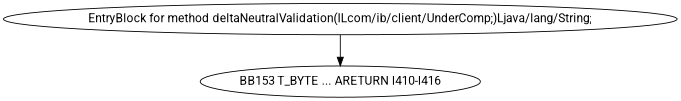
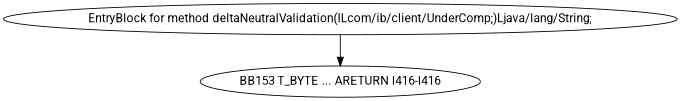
  digraph {
    fontname=Roboto
    node [fontname=Roboto]
-   n1 [label="BB153 T_BYTE ... ARETURN l410-l416"]
+   n1 [label="BB153 T_BYTE ... ARETURN l416-l416"]
    n2 [label="EntryBlock for method deltaNeutralValidation(ILcom/ib/client/UnderComp;)Ljava/lang/String;"]
    n2 -> n1 [fontname=Roboto]
  }
